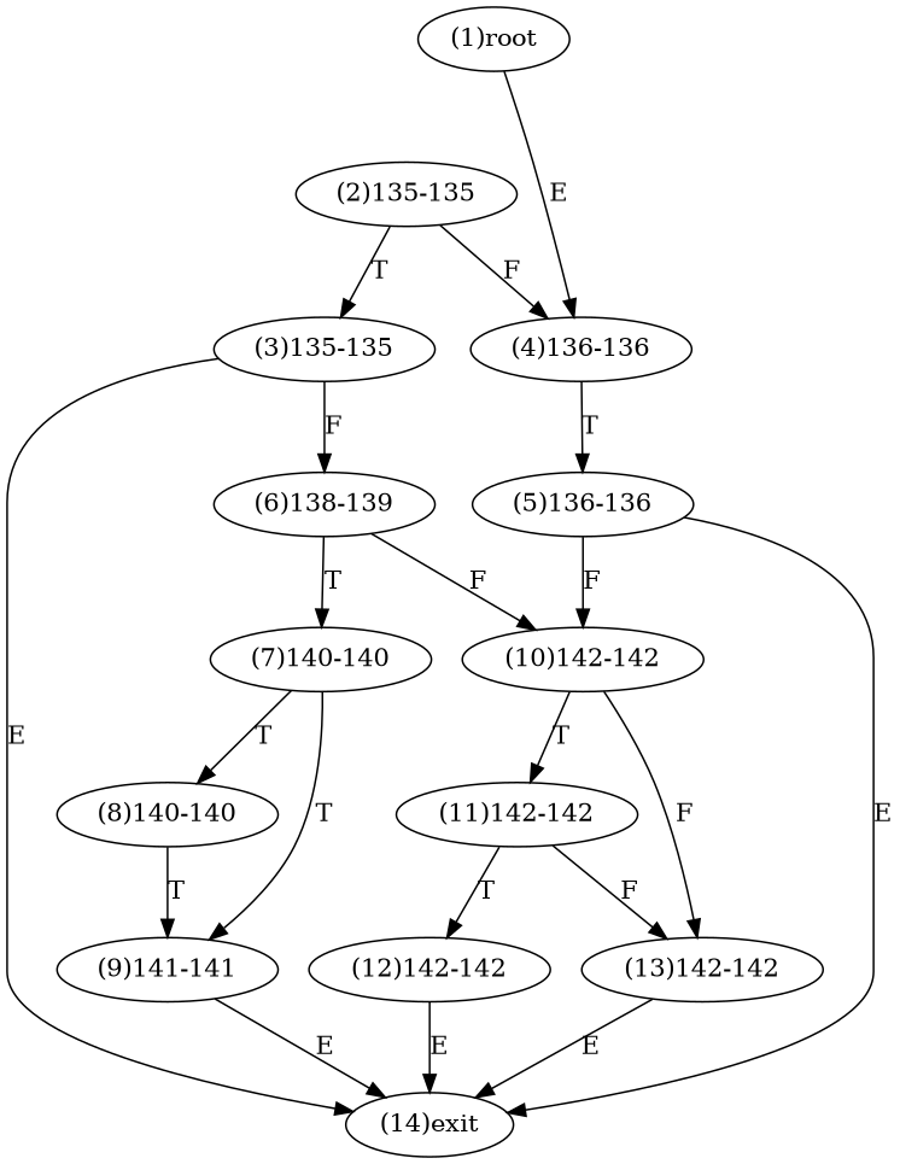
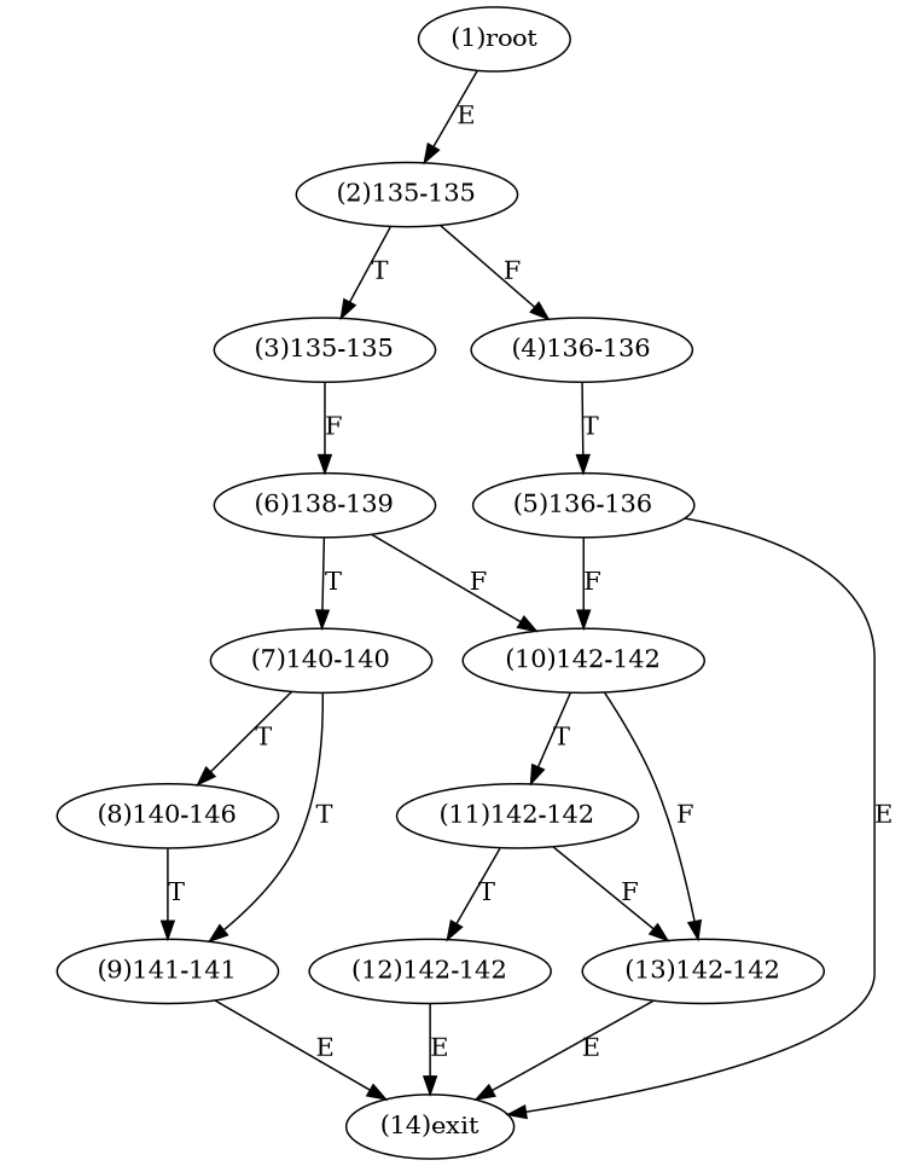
  digraph {
    n1 [label="(1)root"]
    n2 [label="(2)135-135"]
    n3 [label="(3)135-135"]
    n4 [label="(4)136-136"]
    n5 [label="(14)exit"]
    n6 [label="(6)138-139"]
    n7 [label="(5)136-136"]
    n8 [label="(10)142-142"]
    n9 [label="(7)140-140"]
-   n10 [label="(8)140-140"]
+   n10 [label="(8)140-146"]
    n11 [label="(9)141-141"]
    n12 [label="(11)142-142"]
    n13 [label="(13)142-142"]
    n14 [label="(12)142-142"]
-   n1 -> n4 [label=E]
+   n1 -> n2 [label=E]
    n2 -> n3 [label=T]
    n2 -> n4 [label=F]
-   n3 -> n5 [label=E]
    n3 -> n6 [label=F]
    n4 -> n7 [label=T]
    n6 -> n8 [label=F]
    n6 -> n9 [label=T]
    n7 -> n5 [label=E]
    n7 -> n8 [label=F]
    n8 -> n12 [label=T]
    n8 -> n13 [label=F]
    n9 -> n10 [label=T]
    n9 -> n11 [label=T]
    n10 -> n11 [label=T]
    n11 -> n5 [label=E]
    n12 -> n13 [label=F]
    n12 -> n14 [label=T]
    n13 -> n5 [label=E]
    n14 -> n5 [label=E]
  }
